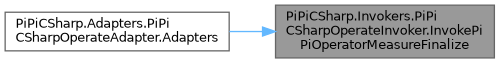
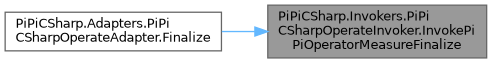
  digraph {
    rankdir=RL
    node [fontname=Helvetica fontsize=10 shape=box style=filled]
    n1 [color=gray40 fillcolor=grey60 fontcolor=black height=0.2 label="PiPiCSharp.Invokers.PiPi\lCSharpOperateInvoker.InvokePi\lPiOperatorMeasureFinalize" width=0.4]
-   n2 [color=grey40 fillcolor=white height=0.2 label="PiPiCSharp.Adapters.PiPi\lCSharpOperateAdapter.Adapters" width=0.4]
+   n2 [color=grey40 fillcolor=white height=0.2 label="PiPiCSharp.Adapters.PiPi\lCSharpOperateAdapter.Finalize" width=0.4]
    n1 -> n2 [color=steelblue1 dir=back fontname=Helvetica fontsize=10 labelfontname=Helvetica labelfontsize=10 style=solid]
  }
